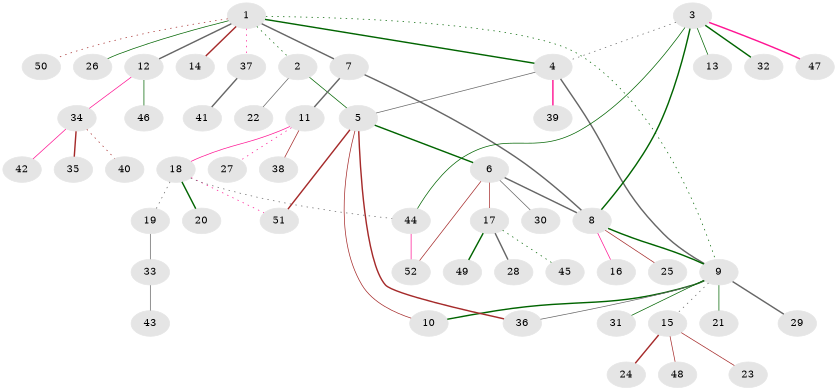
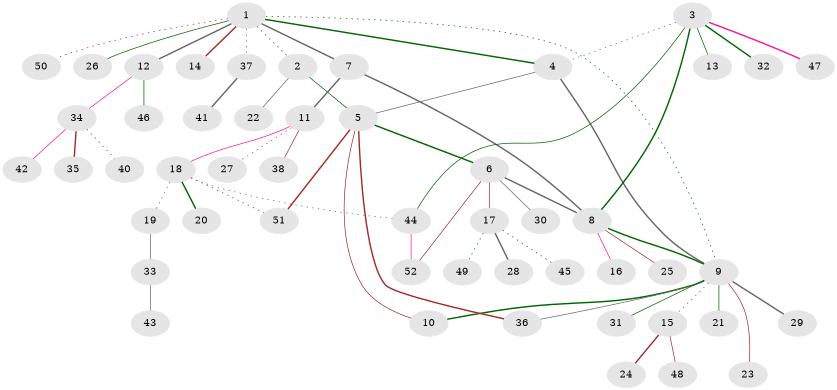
  graph {
    node [color=gray90 style=filled]
    edge [color=gray40 style=solid]
    1
    2
    4
    7
    9
    12
    14
    26
    37
    50
    5
    22
-   39
    8
    11
    10
    36
    15
    21
    23
    29
    31
    34
    46
    41
    6
    51
    3
    13
    32
    44
    47
    16
    25
    52
    17
    30
    28
    45
    49
    18
    27
    38
    24
    48
    19
    20
    35
    40
    42
    33
    43
    1 -- 2 [color=darkgreen style=dotted]
    1 -- 4 [color=darkgreen style=bold]
    1 -- 7 [style=bold]
    1 -- 9 [color=darkgreen style=dotted]
    1 -- 12 [style=bold]
    1 -- 14 [color=brown style=bold]
    1 -- 26 [color=darkgreen]
    1 -- 37 [color=deeppink style=dotted]
    1 -- 50 [color=brown style=dotted]
    2 -- 5 [color=darkgreen]
    2 -- 22
    4 -- 9 [style=bold]
    4 -- 5
-   4 -- 39 [color=deeppink style=bold]
    7 -- 8 [style=bold]
    7 -- 11 [style=bold]
    9 -- 10 [color=darkgreen style=bold]
    9 -- 36
    9 -- 15 [style=dotted]
    9 -- 21 [color=darkgreen]
-   15 -- 23 [color=brown]
+   9 -- 23 [color=brown]
    9 -- 29 [style=bold]
    9 -- 31 [color=darkgreen]
    12 -- 34 [color=deeppink]
    12 -- 46 [color=darkgreen]
    37 -- 41 [style=bold]
    5 -- 10 [color=brown]
    5 -- 36 [color=brown style=bold]
    5 -- 6 [color=darkgreen style=bold]
    5 -- 51 [color=brown style=bold]
    8 -- 9 [color=darkgreen style=bold]
    8 -- 16 [color=deeppink]
    8 -- 25 [color=brown]
    11 -- 18 [color=deeppink]
    11 -- 27 [color=deeppink style=dotted]
    11 -- 38 [color=brown]
    15 -- 24 [color=brown style=bold]
    15 -- 48 [color=brown]
    34 -- 35 [color=brown style=bold]
    34 -- 40 [color=brown style=dotted]
    34 -- 42 [color=deeppink]
    6 -- 8 [style=bold]
    6 -- 52 [color=brown]
    6 -- 17 [color=brown]
    6 -- 30
    3 -- 4 [style=dotted]
    3 -- 8 [color=darkgreen style=bold]
    3 -- 13 [color=darkgreen]
    3 -- 32 [color=darkgreen style=bold]
    3 -- 44 [color=darkgreen]
    3 -- 47 [color=deeppink style=bold]
    44 -- 52 [color=deeppink]
    17 -- 28 [style=bold]
    17 -- 45 [color=darkgreen style=dotted]
-   17 -- 49 [color=darkgreen style=bold]
-   18 -- 51 [color=deeppink style=dotted]
+   17 -- 49 [color=darkgreen style=dotted]
+   18 -- 51 [color=brown style=dotted]
    18 -- 44 [style=dotted]
    18 -- 19 [style=dotted]
    18 -- 20 [color=darkgreen style=bold]
    19 -- 33
    33 -- 43
  }
